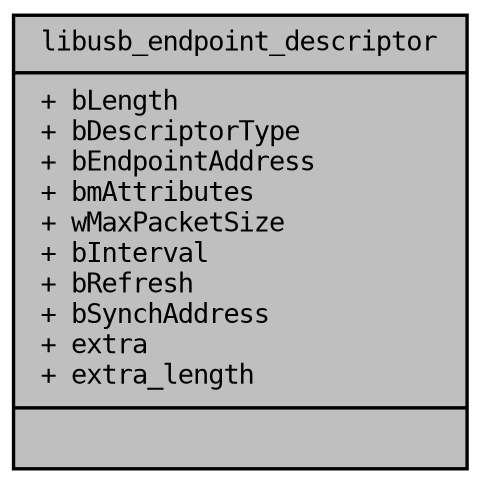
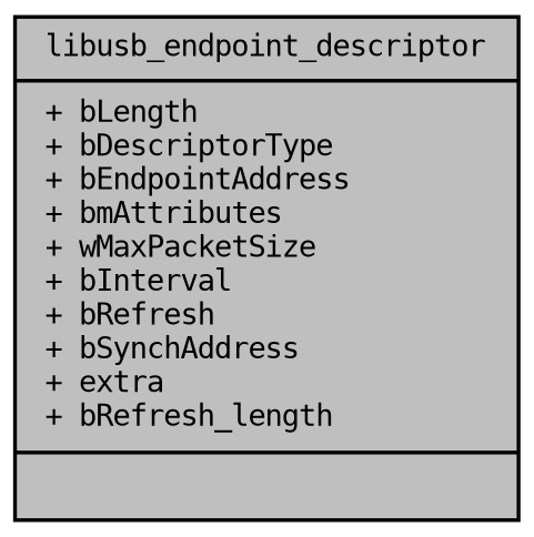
  digraph {
    fontname="DejaVu Sans Mono"
-   n1 [color=black fillcolor=grey75 fontcolor=black fontname="DejaVu Sans Mono" fontsize=8 height=0.2 label="{libusb_endpoint_descriptor\n|+ bLength\l+ bDescriptorType\l+ bEndpointAddress\l+ bmAttributes\l+ wMaxPacketSize\l+ bInterval\l+ bRefresh\l+ bSynchAddress\l+ extra\l+ extra_length\l|}" shape=record style=filled width=0.4]
+   n1 [color=black fillcolor=grey75 fontcolor=black fontname="DejaVu Sans Mono" fontsize=8 height=0.2 label="{libusb_endpoint_descriptor\n|+ bLength\l+ bDescriptorType\l+ bEndpointAddress\l+ bmAttributes\l+ wMaxPacketSize\l+ bInterval\l+ bRefresh\l+ bSynchAddress\l+ extra\l+ bRefresh_length\l|}" shape=record style=filled width=0.4]
  }
